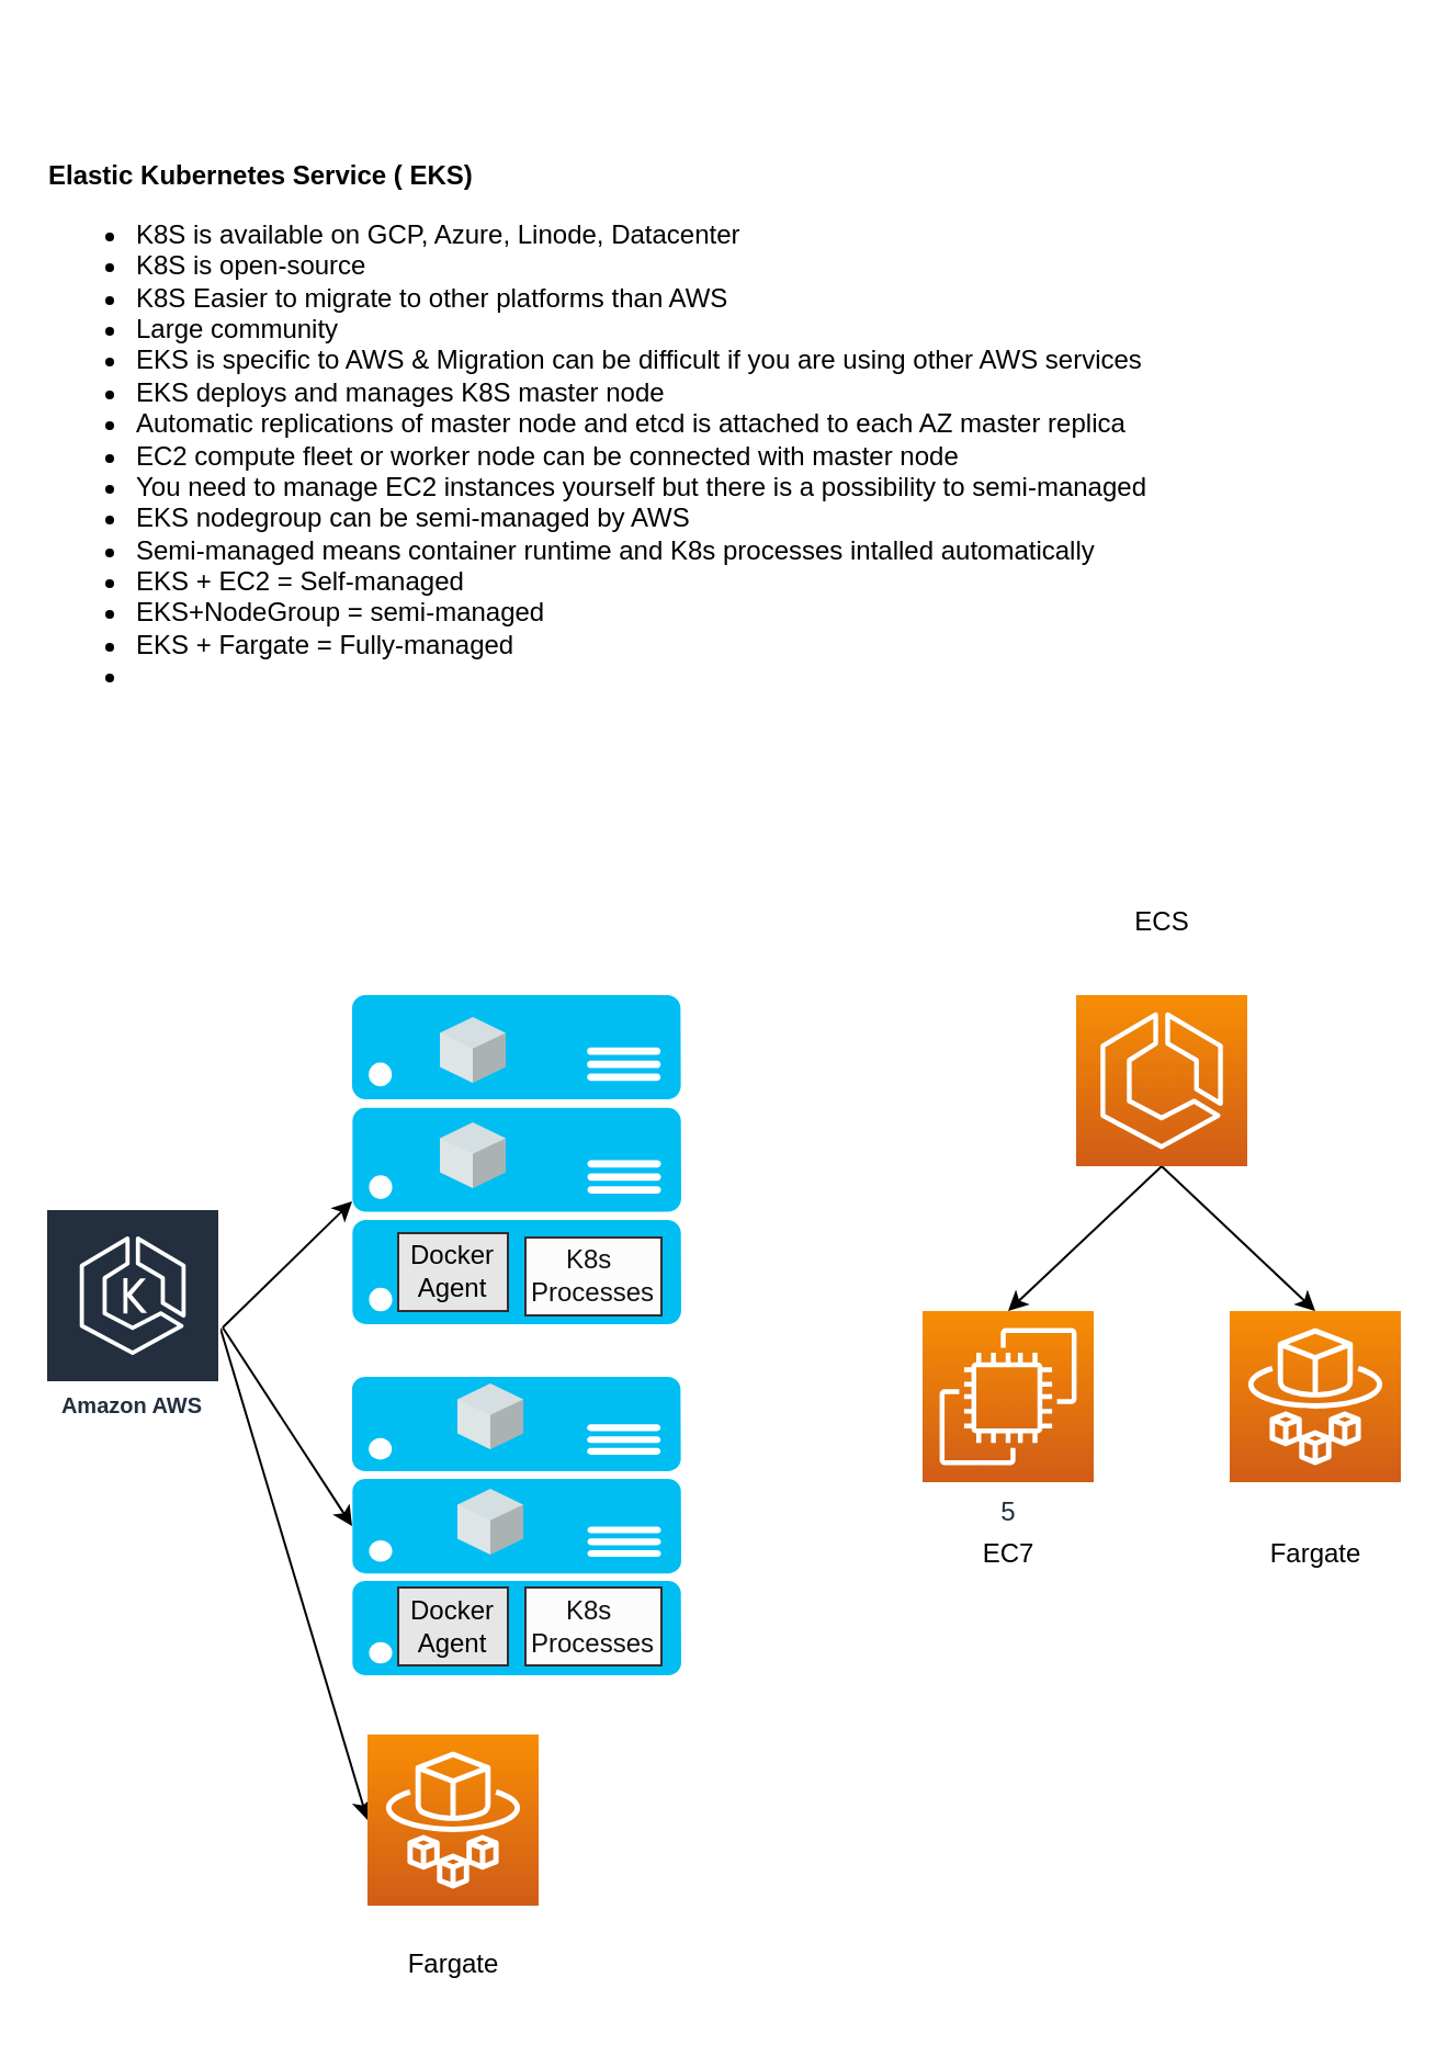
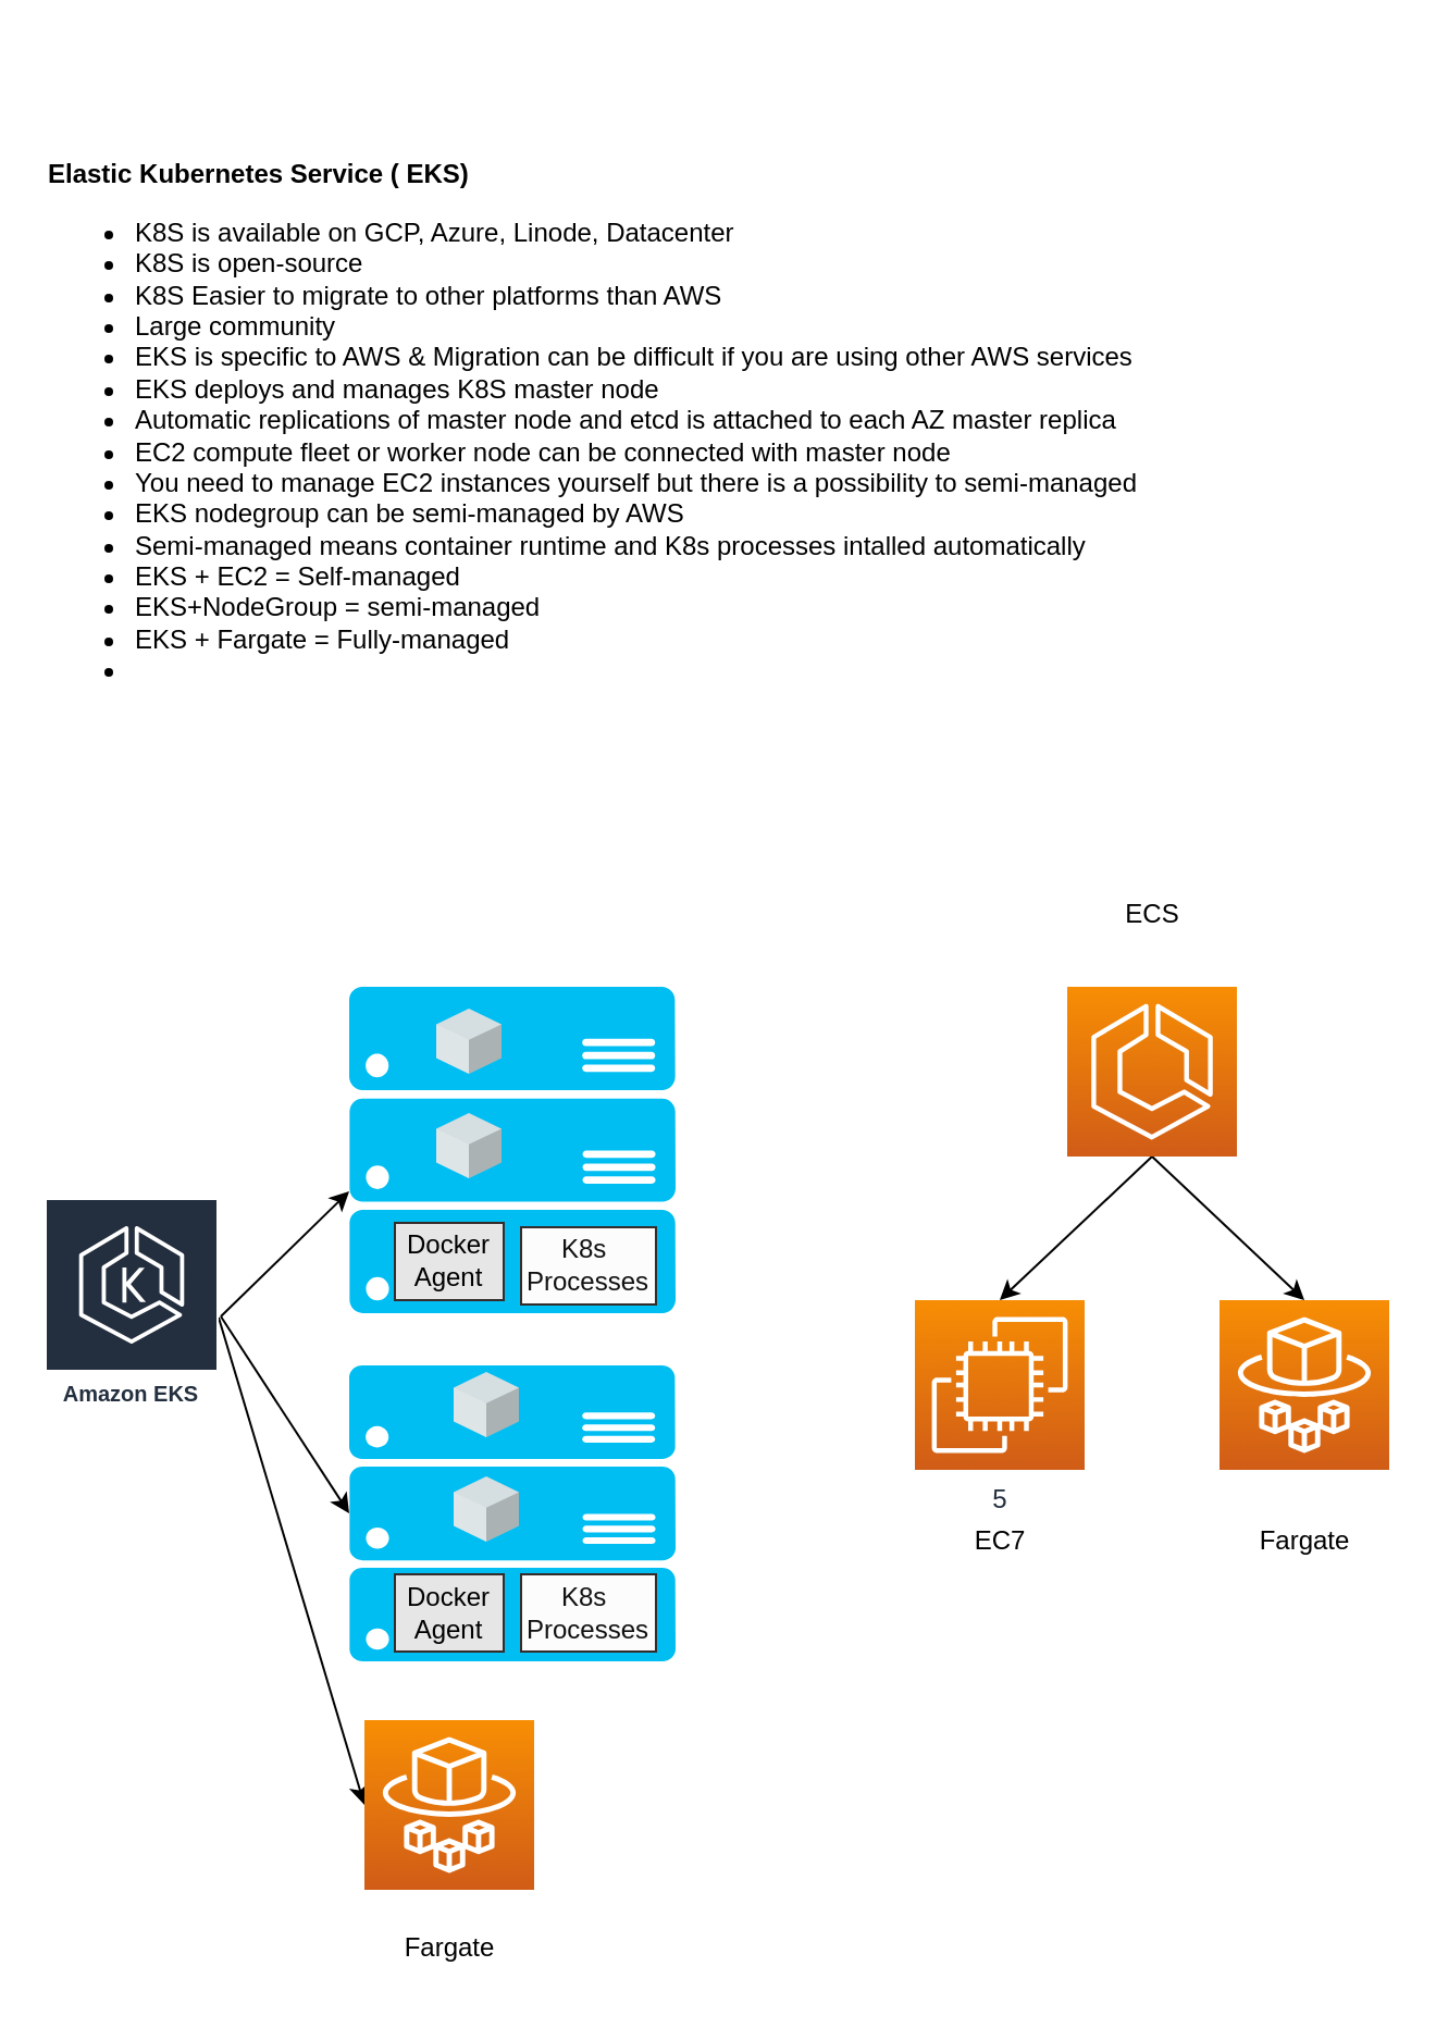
  <mxCell id="0" />
  <mxCell id="1" parent="0" />
  <mxCell id="2" value="&lt;b&gt;Elastic Kubernetes Service ( EKS)&lt;/b&gt;&lt;br&gt;&lt;ul&gt;&lt;li&gt;K8S is available on GCP, Azure, Linode, Datacenter&lt;/li&gt;&lt;li&gt;K8S is open-source&lt;/li&gt;&lt;li&gt;K8S Easier to migrate to other platforms than AWS&lt;/li&gt;&lt;li&gt;Large community&lt;/li&gt;&lt;li&gt;EKS is specific to AWS &amp;amp; Migration can be difficult if you are using other AWS services&lt;/li&gt;&lt;li&gt;EKS deploys and manages K8S master node&lt;/li&gt;&lt;li&gt;Automatic replications of master node and etcd is attached to each AZ master replica&lt;/li&gt;&lt;li&gt;EC2 compute fleet or worker node can be connected with master node&lt;/li&gt;&lt;li&gt;You need to manage EC2 instances yourself but there is a possibility to semi-managed&lt;/li&gt;&lt;li&gt;EKS nodegroup can be semi-managed by AWS&lt;/li&gt;&lt;li&gt;Semi-managed means container runtime and K8s processes intalled automatically&lt;/li&gt;&lt;li&gt;EKS + EC2 = Self-managed&lt;/li&gt;&lt;li&gt;EKS+NodeGroup = semi-managed&lt;/li&gt;&lt;li&gt;EKS + Fargate = Fully-managed&lt;/li&gt;&lt;li&gt;&lt;br&gt;&lt;/li&gt;&lt;/ul&gt;" style="text;html=1;align=left;verticalAlign=middle;resizable=0;points=[];autosize=1;strokeColor=none;fillColor=none;" vertex="1" parent="1"><mxGeometry x="20" y="20" width="520" height="360" as="geometry" /></mxCell>
  <mxCell id="3" style="edgeStyle=none;html=1;entryX=0;entryY=0.5;entryDx=0;entryDy=0;entryPerimeter=0;" edge="1" parent="1" target="24"><mxGeometry relative="1" as="geometry"><mxPoint x="100" y="605" as="sourcePoint" /></mxGeometry></mxCell>
  <mxCell id="4" value="" style="verticalLabelPosition=bottom;html=1;verticalAlign=top;align=center;strokeColor=none;fillColor=#00BEF2;shape=mxgraph.azure.server_rack;" vertex="1" parent="1"><mxGeometry x="160" y="627" width="150" height="136" as="geometry" /></mxCell>
  <mxCell id="5" value="" style="verticalLabelPosition=bottom;html=1;verticalAlign=top;align=center;strokeColor=none;fillColor=#00BEF2;shape=mxgraph.azure.server_rack;" vertex="1" parent="1"><mxGeometry x="160" y="453" width="150" height="150" as="geometry" /></mxCell>
  <mxCell id="6" value="Docker Agent" style="whiteSpace=wrap;html=1;gradientColor=none;fillColor=#E6E6E6;strokeColor=#352c2c;gradientDirection=west;fontColor=#000000;" vertex="1" parent="1"><mxGeometry x="181" y="561.5" width="50" height="35.5" as="geometry" /></mxCell>
  <mxCell id="7" value="" style="edgeStyle=none;orthogonalLoop=1;jettySize=auto;html=1;entryX=0;entryY=0.5;entryDx=0;entryDy=0;entryPerimeter=0;exitX=1;exitY=0.5;exitDx=0;exitDy=0;exitPerimeter=0;" edge="1" parent="1"><mxGeometry width="100" relative="1" as="geometry"><mxPoint x="101" y="604.5" as="sourcePoint" /><mxPoint x="160" y="547" as="targetPoint" /></mxGeometry></mxCell>
  <mxCell id="8" value="" style="edgeStyle=none;orthogonalLoop=1;jettySize=auto;html=1;entryX=0;entryY=0.5;entryDx=0;entryDy=0;entryPerimeter=0;exitX=1;exitY=0.5;exitDx=0;exitDy=0;exitPerimeter=0;" edge="1" parent="1" target="4"><mxGeometry width="100" relative="1" as="geometry"><mxPoint x="101" y="604.5" as="sourcePoint" /><mxPoint x="170" y="557" as="targetPoint" /><Array as="points" /></mxGeometry></mxCell>
  <mxCell id="9" value="" style="verticalLabelPosition=bottom;verticalAlign=top;html=1;shape=mxgraph.infographic.shadedCube;isoAngle=15;fillColor=#d5dee1;strokeColor=none;" vertex="1" parent="1"><mxGeometry x="200" y="463" width="30" height="30" as="geometry" /></mxCell>
  <mxCell id="10" value="Docker Agent" style="whiteSpace=wrap;html=1;gradientColor=none;fillColor=#E6E6E6;strokeColor=#352c2c;gradientDirection=west;fontColor=#000000;" vertex="1" parent="1"><mxGeometry x="181" y="723" width="50" height="35.5" as="geometry" /></mxCell>
  <mxCell id="11" value="K8s&amp;nbsp;&lt;br&gt;Processes" style="whiteSpace=wrap;html=1;gradientColor=none;fillColor=#fcfcfd;strokeColor=#352c2c;gradientDirection=west;fontColor=#121111;" vertex="1" parent="1"><mxGeometry x="239" y="723" width="62" height="35.5" as="geometry" /></mxCell>
  <mxCell id="12" value="K8s&amp;nbsp;&lt;br&gt;Processes" style="whiteSpace=wrap;html=1;gradientColor=none;fillColor=#fcfcfd;strokeColor=#352c2c;gradientDirection=west;fontColor=#121111;" vertex="1" parent="1"><mxGeometry x="239" y="563.5" width="62" height="35.5" as="geometry" /></mxCell>
  <mxCell id="13" value="" style="verticalLabelPosition=bottom;verticalAlign=top;html=1;shape=mxgraph.infographic.shadedCube;isoAngle=15;fillColor=#d5dee1;strokeColor=none;" vertex="1" parent="1"><mxGeometry x="200" y="511" width="30" height="30" as="geometry" /></mxCell>
  <mxCell id="14" value="" style="verticalLabelPosition=bottom;verticalAlign=top;html=1;shape=mxgraph.infographic.shadedCube;isoAngle=15;fillColor=#d5dee1;strokeColor=none;" vertex="1" parent="1"><mxGeometry x="208" y="630" width="30" height="30" as="geometry" /></mxCell>
  <mxCell id="15" value="" style="verticalLabelPosition=bottom;verticalAlign=top;html=1;shape=mxgraph.infographic.shadedCube;isoAngle=15;fillColor=#d5dee1;strokeColor=none;" vertex="1" parent="1"><mxGeometry x="208" y="678" width="30" height="30" as="geometry" /></mxCell>
  <mxCell id="16" style="edgeStyle=none;html=1;exitX=0.5;exitY=1;exitDx=0;exitDy=0;exitPerimeter=0;entryX=0.5;entryY=0;entryDx=0;entryDy=0;entryPerimeter=0;" edge="1" parent="1" source="18" target="19"><mxGeometry relative="1" as="geometry" /></mxCell>
  <mxCell id="17" style="edgeStyle=none;html=1;exitX=0.5;exitY=1;exitDx=0;exitDy=0;exitPerimeter=0;entryX=0.5;entryY=0;entryDx=0;entryDy=0;entryPerimeter=0;" edge="1" parent="1" source="18" target="20"><mxGeometry relative="1" as="geometry" /></mxCell>
  <mxCell id="18" value="" style="sketch=0;points=[[0,0,0],[0.25,0,0],[0.5,0,0],[0.75,0,0],[1,0,0],[0,1,0],[0.25,1,0],[0.5,1,0],[0.75,1,0],[1,1,0],[0,0.25,0],[0,0.5,0],[0,0.75,0],[1,0.25,0],[1,0.5,0],[1,0.75,0]];outlineConnect=0;fontColor=#232F3E;gradientColor=#F78E04;gradientDirection=north;fillColor=#D05C17;strokeColor=#ffffff;dashed=0;verticalLabelPosition=bottom;verticalAlign=top;align=center;html=1;fontSize=12;fontStyle=0;aspect=fixed;shape=mxgraph.aws4.resourceIcon;resIcon=mxgraph.aws4.ecs;" vertex="1" parent="1"><mxGeometry x="490" y="453" width="78" height="78" as="geometry" /></mxCell>
  <mxCell id="19" value="5" style="sketch=0;points=[[0,0,0],[0.25,0,0],[0.5,0,0],[0.75,0,0],[1,0,0],[0,1,0],[0.25,1,0],[0.5,1,0],[0.75,1,0],[1,1,0],[0,0.25,0],[0,0.5,0],[0,0.75,0],[1,0.25,0],[1,0.5,0],[1,0.75,0]];outlineConnect=0;fontColor=#232F3E;gradientColor=#F78E04;gradientDirection=north;fillColor=#D05C17;strokeColor=#ffffff;dashed=0;verticalLabelPosition=bottom;verticalAlign=top;align=center;html=1;fontSize=12;fontStyle=0;aspect=fixed;shape=mxgraph.aws4.resourceIcon;resIcon=mxgraph.aws4.ec2;" vertex="1" parent="1"><mxGeometry x="420" y="597" width="78" height="78" as="geometry" /></mxCell>
  <mxCell id="20" value="" style="sketch=0;points=[[0,0,0],[0.25,0,0],[0.5,0,0],[0.75,0,0],[1,0,0],[0,1,0],[0.25,1,0],[0.5,1,0],[0.75,1,0],[1,1,0],[0,0.25,0],[0,0.5,0],[0,0.75,0],[1,0.25,0],[1,0.5,0],[1,0.75,0]];outlineConnect=0;fontColor=#232F3E;gradientColor=#F78E04;gradientDirection=north;fillColor=#D05C17;strokeColor=#ffffff;dashed=0;verticalLabelPosition=bottom;verticalAlign=top;align=center;html=1;fontSize=12;fontStyle=0;aspect=fixed;shape=mxgraph.aws4.resourceIcon;resIcon=mxgraph.aws4.fargate;" vertex="1" parent="1"><mxGeometry x="560" y="597" width="78" height="78" as="geometry" /></mxCell>
  <mxCell id="21" value="ECS" style="text;html=1;align=center;verticalAlign=middle;resizable=0;points=[];autosize=1;strokeColor=none;fillColor=none;" vertex="1" parent="1"><mxGeometry x="504" y="405" width="50" height="30" as="geometry" /></mxCell>
  <mxCell id="22" value="EC7" style="text;html=1;align=center;verticalAlign=middle;resizable=0;points=[];autosize=1;strokeColor=none;fillColor=none;" vertex="1" parent="1"><mxGeometry x="434" y="693" width="50" height="30" as="geometry" /></mxCell>
  <mxCell id="23" value="Fargate" style="text;html=1;align=center;verticalAlign=middle;resizable=0;points=[];autosize=1;strokeColor=none;fillColor=none;" vertex="1" parent="1"><mxGeometry x="564" y="693" width="70" height="30" as="geometry" /></mxCell>
  <mxCell id="24" value="" style="sketch=0;points=[[0,0,0],[0.25,0,0],[0.5,0,0],[0.75,0,0],[1,0,0],[0,1,0],[0.25,1,0],[0.5,1,0],[0.75,1,0],[1,1,0],[0,0.25,0],[0,0.5,0],[0,0.75,0],[1,0.25,0],[1,0.5,0],[1,0.75,0]];outlineConnect=0;fontColor=#232F3E;gradientColor=#F78E04;gradientDirection=north;fillColor=#D05C17;strokeColor=#ffffff;dashed=0;verticalLabelPosition=bottom;verticalAlign=top;align=center;html=1;fontSize=12;fontStyle=0;aspect=fixed;shape=mxgraph.aws4.resourceIcon;resIcon=mxgraph.aws4.fargate;" vertex="1" parent="1"><mxGeometry x="167" y="790" width="78" height="78" as="geometry" /></mxCell>
  <mxCell id="25" value="Fargate" style="text;html=1;align=center;verticalAlign=middle;resizable=0;points=[];autosize=1;strokeColor=none;fillColor=none;" vertex="1" parent="1"><mxGeometry x="171" y="880" width="70" height="30" as="geometry" /></mxCell>
- <mxCell id="26" value="Amazon AWS" style="sketch=0;outlineConnect=0;fontColor=#232F3E;gradientColor=none;strokeColor=#ffffff;fillColor=#232F3E;dashed=0;verticalLabelPosition=middle;verticalAlign=bottom;align=center;html=1;whiteSpace=wrap;fontSize=10;fontStyle=1;spacing=3;shape=mxgraph.aws4.productIcon;prIcon=mxgraph.aws4.eks;" vertex="1" parent="1"><mxGeometry x="20" y="550" width="80" height="100" as="geometry" /></mxCell>
+ <mxCell id="26" value="Amazon EKS" style="sketch=0;outlineConnect=0;fontColor=#232F3E;gradientColor=none;strokeColor=#ffffff;fillColor=#232F3E;dashed=0;verticalLabelPosition=middle;verticalAlign=bottom;align=center;html=1;whiteSpace=wrap;fontSize=10;fontStyle=1;spacing=3;shape=mxgraph.aws4.productIcon;prIcon=mxgraph.aws4.eks;" vertex="1" parent="1"><mxGeometry x="20" y="550" width="80" height="100" as="geometry" /></mxCell>
